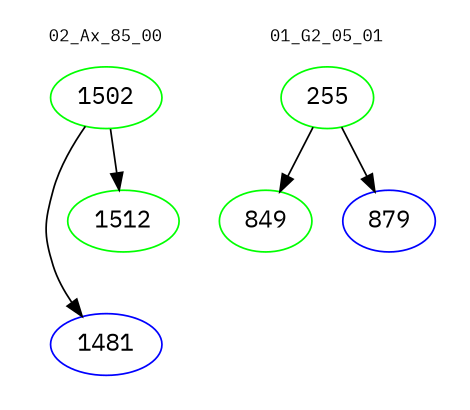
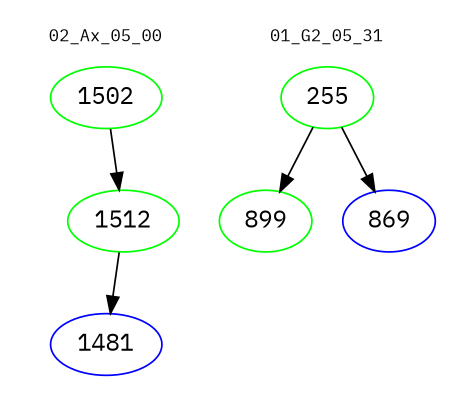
  digraph {
    fontname="IBM Plex Mono"
    node [color=green fontname="IBM Plex Mono"]
    edge [color=black fontname="IBM Plex Mono"]
    n1 [label=1502]
    n2 [color=blue label=1481]
    n3 [label=1512]
    n4 [label=255]
-   n5 [label=849]
-   n6 [color=blue label=879]
+   n5 [label=899]
+   n6 [color=blue label=869]
    subgraph cluster_1 {
      color=white
      fontsize=10
-     label="02_Ax_85_00"
+     label="02_Ax_05_00"
      n1
      n2
      n3
    }
    subgraph cluster_2 {
      color=white
      fontsize=10
-     label="01_G2_05_01"
+     label="01_G2_05_31"
      n4
      n5
      n6
    }
-   n1 -> n2
+   n3 -> n2
    n1 -> n3
    n4 -> n5
    n4 -> n6
  }
